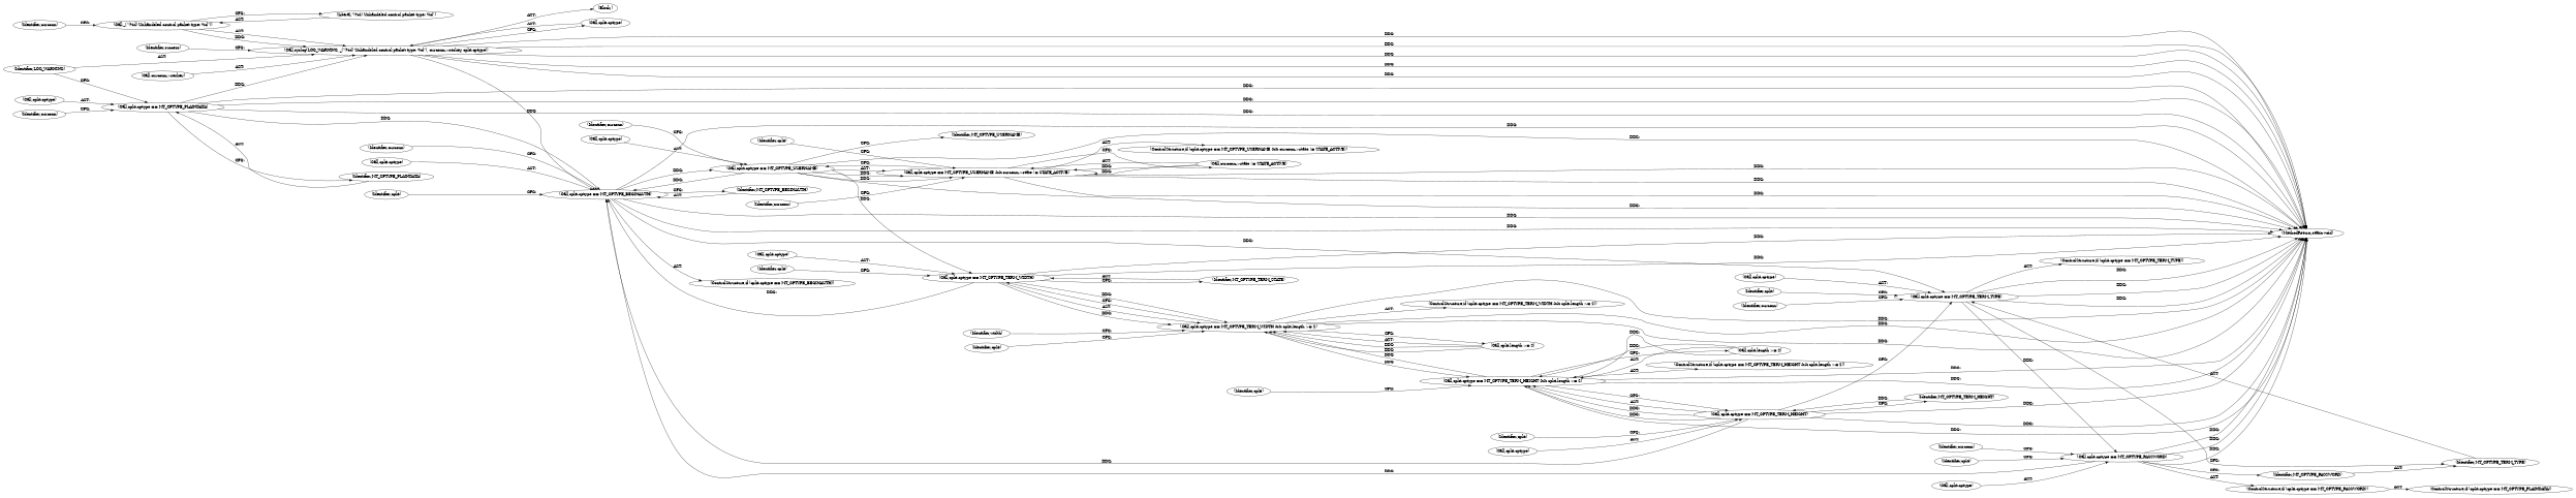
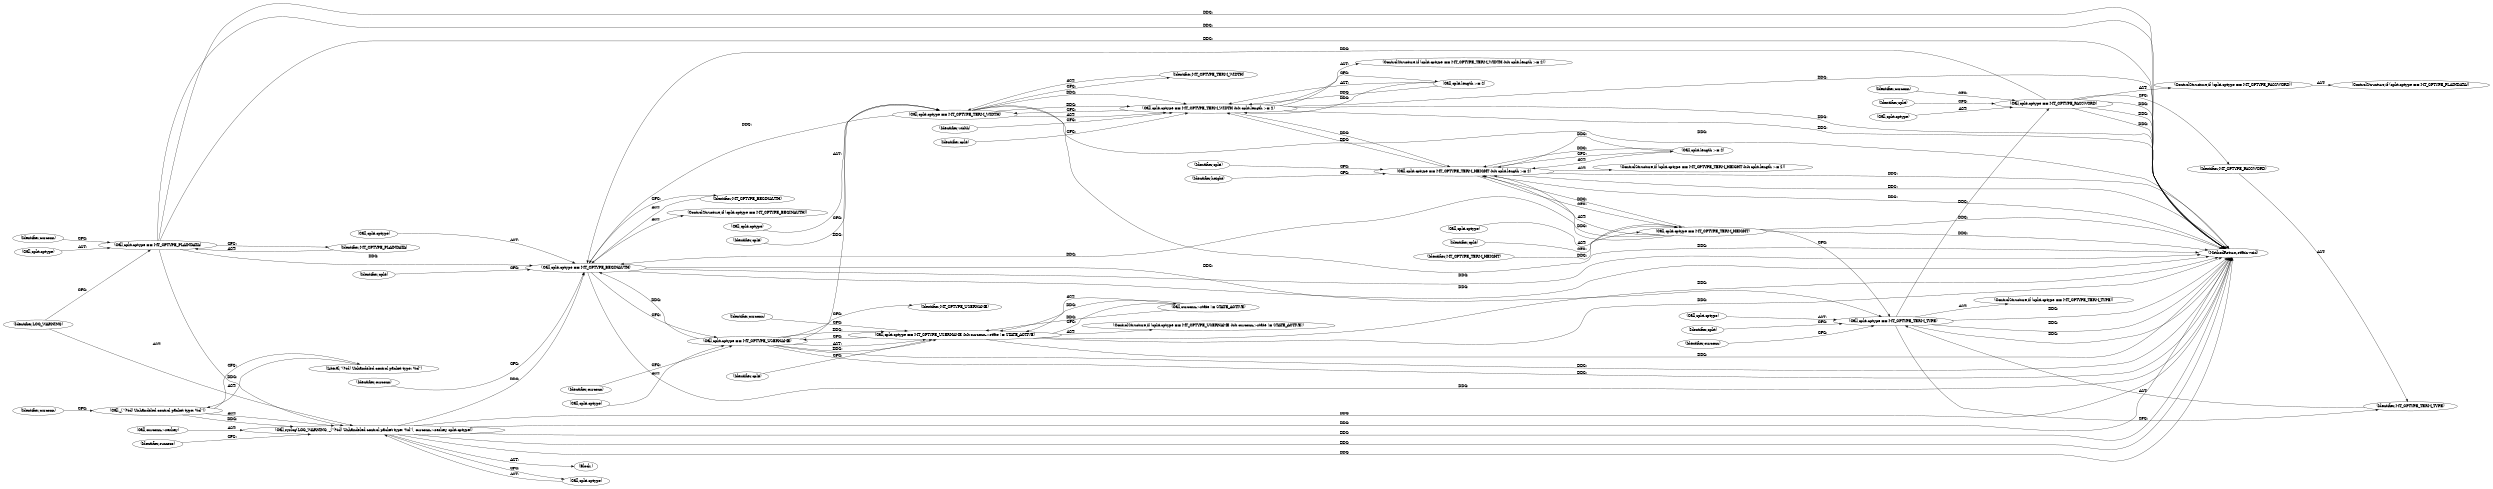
  digraph {
    rankdir=LR
    n1 [label="(Call,syslog(LOG_WARNING, _(\"(%d) Unhandeled control packet type: %d\"), curconn->seskey, cpkt.cptype))"]
    n2 [label="(Call,cpkt.cptype == MT_CPTYPE_BEGINAUTH)"]
    n3 [label="(MethodReturn,static void)"]
    n4 [label="(Block,)"]
    n5 [label="(Call,cpkt.cptype)"]
    n6 [label="(Call,cpkt.cptype == MT_CPTYPE_TERM_TYPE)"]
    n7 [label="(Call,cpkt.cptype == MT_CPTYPE_USERNAME)"]
    n8 [label="(Identifier,MT_CPTYPE_BEGINAUTH)"]
    n9 [label="(ControlStructure,if (cpkt.cptype == MT_CPTYPE_BEGINAUTH))"]
    n10 [label="(Call,_(\"(%d) Unhandeled control packet type: %d\"))"]
    n11 [label="(Literal,\"(%d) Unhandeled control packet type: %d\")"]
    n12 [label="(Call,cpkt.cptype == MT_CPTYPE_PLAINDATA)"]
    n13 [label="(Identifier,MT_CPTYPE_PLAINDATA)"]
    n14 [label="(ControlStructure,if (cpkt.cptype == MT_CPTYPE_PLAINDATA))"]
    n15 [label="(Call,cpkt.cptype == MT_CPTYPE_PASSWORD)"]
    n16 [label="(Identifier,MT_CPTYPE_PASSWORD)"]
    n17 [label="(ControlStructure,if (cpkt.cptype == MT_CPTYPE_PASSWORD))"]
    n18 [label="(Identifier,MT_CPTYPE_TERM_TYPE)"]
    n19 [label="(ControlStructure,if (cpkt.cptype == MT_CPTYPE_TERM_TYPE))"]
    n20 [label="(Call,cpkt.cptype == MT_CPTYPE_TERM_HEIGHT)"]
    n21 [label="(Call,cpkt.cptype == MT_CPTYPE_TERM_HEIGHT && cpkt.length >= 2)"]
    n22 [label="(Identifier,MT_CPTYPE_TERM_HEIGHT)"]
    n23 [label="(Call,cpkt.cptype == MT_CPTYPE_TERM_WIDTH && cpkt.length >= 2)"]
    n24 [label="(Call,cpkt.length >= 2)"]
    n25 [label="(ControlStructure,if (cpkt.cptype == MT_CPTYPE_TERM_HEIGHT && cpkt.length >= 2))"]
    n26 [label="(Call,cpkt.cptype == MT_CPTYPE_TERM_WIDTH)"]
-   n27 [label="(Identifier,MT_CPTYPE_TERM_STATE)"]
+   n27 [label="(Identifier,MT_CPTYPE_TERM_WIDTH)"]
    n28 [label="(Call,cpkt.length >= 2)"]
    n29 [label="(ControlStructure,if (cpkt.cptype == MT_CPTYPE_TERM_WIDTH && cpkt.length >= 2))"]
    n30 [label="(Call,cpkt.cptype == MT_CPTYPE_USERNAME && curconn->state != STATE_ACTIVE)"]
    n31 [label="(Identifier,MT_CPTYPE_USERNAME)"]
    n32 [label="(ControlStructure,if (cpkt.cptype == MT_CPTYPE_USERNAME && curconn->state != STATE_ACTIVE))"]
    n33 [label="(Call,curconn->state != STATE_ACTIVE)"]
    n34 [label="(Call,cpkt.cptype)"]
    n35 [label="(Identifier,curconn)"]
    n36 [label="(Identifier,curconn)"]
    n37 [label="(Call,curconn->seskey)"]
    n38 [label="(Call,cpkt.cptype)"]
    n39 [label="(Identifier,curconn)"]
    n40 [label="(Identifier,width)"]
    n41 [label="(Call,cpkt.cptype)"]
    n42 [label="(Identifier,curconn)"]
    n43 [label="(Identifier,cpkt)"]
    n44 [label="(Call,cpkt.cptype)"]
    n45 [label="(Identifier,cpkt)"]
    n46 [label="(Identifier,success)"]
    n47 [label="(Identifier,curconn)"]
    n48 [label="(Call,cpkt.cptype)"]
    n49 [label="(Identifier,cpkt)"]
    n50 [label="(Identifier,cpkt)"]
    n51 [label="(Identifier,curconn)"]
    n52 [label="(Identifier,cpkt)"]
+   n53 [label="(Identifier,height)"]
    n54 [label="(Identifier,cpkt)"]
    n55 [label="(Call,cpkt.cptype)"]
    n56 [label="(Call,cpkt.cptype)"]
    n57 [label="(Identifier,cpkt)"]
    n58 [label="(Identifier,cpkt)"]
    n59 [label="(Identifier,curconn)"]
    n60 [label="(Identifier,LOG_WARNING)"]
    n1 -> n2 [label="DDG: "]
    n1 -> n3 [label="DDG: "]
    n1 -> n3 [label="DDG: "]
    n1 -> n3 [label="DDG: "]
    n1 -> n3 [label="DDG: "]
    n1 -> n3 [label="DDG: "]
    n1 -> n4 [label="AST: "]
    n1 -> n5 [label="CFG: "]
    n2 -> n3 [label="DDG: "]
    n2 -> n3 [label="DDG: "]
    n2 -> n3 [label="DDG: "]
    n2 -> n6 [label="DDG: "]
-   n2 -> n7 [label="DDG: "]
+   n2 -> n7 [label="CFG: "]
    n2 -> n8 [label="CFG: "]
    n2 -> n9 [label="AST: "]
    n5 -> n1 [label="AST: "]
    n6 -> n3 [label="DDG: "]
    n6 -> n3 [label="DDG: "]
    n6 -> n3 [label="DDG: "]
    n6 -> n15 [label="DDG: "]
    n6 -> n18 [label="CFG: "]
    n6 -> n19 [label="AST: "]
    n7 -> n2 [label="DDG: "]
    n7 -> n3 [label="DDG: "]
    n7 -> n3 [label="DDG: "]
    n7 -> n26 [label="DDG: "]
    n7 -> n30 [label="AST: "]
    n7 -> n30 [label="DDG: "]
    n7 -> n30 [label="DDG: "]
    n7 -> n31 [label="CFG: "]
    n8 -> n2 [label="AST: "]
    n10 -> n1 [label="AST: "]
    n10 -> n1 [label="DDG: "]
    n10 -> n11 [label="CFG: "]
    n11 -> n10 [label="AST: "]
    n12 -> n1 [label="DDG: "]
    n12 -> n2 [label="DDG: "]
    n12 -> n3 [label="DDG: "]
    n12 -> n3 [label="DDG: "]
    n12 -> n3 [label="DDG: "]
    n12 -> n13 [label="CFG: "]
    n13 -> n12 [label="AST: "]
    n15 -> n2 [label="DDG: "]
    n15 -> n3 [label="DDG: "]
    n15 -> n3 [label="DDG: "]
    n15 -> n3 [label="DDG: "]
    n15 -> n16 [label="CFG: "]
    n15 -> n17 [label="AST: "]
    n16 -> n18 [label="AST: "]
    n17 -> n14 [label="AST: "]
    n18 -> n6 [label="AST: "]
    n20 -> n2 [label="DDG: "]
    n20 -> n3 [label="DDG: "]
    n20 -> n3 [label="DDG: "]
    n20 -> n6 [label="CFG: "]
    n20 -> n21 [label="AST: "]
    n20 -> n21 [label="DDG: "]
    n20 -> n21 [label="DDG: "]
-   n20 -> n22 [label="CFG: "]
    n21 -> n3 [label="DDG: "]
    n21 -> n3 [label="DDG: "]
    n21 -> n3 [label="DDG: "]
    n21 -> n20 [label="CFG: "]
    n21 -> n23 [label="DDG: "]
    n21 -> n24 [label="CFG: "]
    n21 -> n25 [label="AST: "]
    n22 -> n20 [label="DDG: "]
    n23 -> n3 [label="DDG: "]
    n23 -> n3 [label="DDG: "]
    n23 -> n3 [label="DDG: "]
    n23 -> n21 [label="DDG: "]
    n23 -> n26 [label="CFG: "]
    n23 -> n28 [label="CFG: "]
    n23 -> n29 [label="AST: "]
    n24 -> n21 [label="AST: "]
    n24 -> n21 [label="DDG: "]
    n24 -> n21 [label="DDG: "]
    n26 -> n2 [label="DDG: "]
    n26 -> n3 [label="DDG: "]
    n26 -> n3 [label="DDG: "]
    n26 -> n23 [label="AST: "]
    n26 -> n23 [label="DDG: "]
    n26 -> n23 [label="DDG: "]
    n26 -> n27 [label="CFG: "]
    n27 -> n26 [label="AST: "]
    n28 -> n23 [label="AST: "]
    n28 -> n23 [label="DDG: "]
    n28 -> n23 [label="DDG: "]
    n30 -> n3 [label="DDG: "]
    n30 -> n3 [label="DDG: "]
    n30 -> n3 [label="DDG: "]
    n30 -> n7 [label="CFG: "]
    n30 -> n32 [label="AST: "]
    n30 -> n33 [label="CFG: "]
    n33 -> n30 [label="AST: "]
    n33 -> n30 [label="DDG: "]
    n33 -> n30 [label="DDG: "]
    n34 -> n20 [label="AST: "]
    n35 -> n2 [label="CFG: "]
    n36 -> n30 [label="CFG: "]
    n37 -> n1 [label="AST: "]
    n38 -> n12 [label="AST: "]
    n39 -> n6 [label="CFG: "]
    n40 -> n23 [label="CFG: "]
    n41 -> n2 [label="AST: "]
    n42 -> n12 [label="CFG: "]
    n43 -> n15 [label="CFG: "]
    n44 -> n26 [label="AST: "]
    n45 -> n23 [label="CFG: "]
    n46 -> n1 [label="CFG: "]
    n47 -> n10 [label="CFG: "]
    n48 -> n6 [label="AST: "]
    n49 -> n20 [label="CFG: "]
    n50 -> n26 [label="CFG: "]
    n51 -> n7 [label="CFG: "]
    n52 -> n21 [label="CFG: "]
+   n53 -> n21 [label="CFG: "]
    n54 -> n2 [label="CFG: "]
    n55 -> n15 [label="AST: "]
    n56 -> n7 [label="AST: "]
    n57 -> n30 [label="CFG: "]
    n58 -> n6 [label="CFG: "]
    n59 -> n15 [label="CFG: "]
    n60 -> n1 [label="AST: "]
    n60 -> n12 [label="CFG: "]
  }
